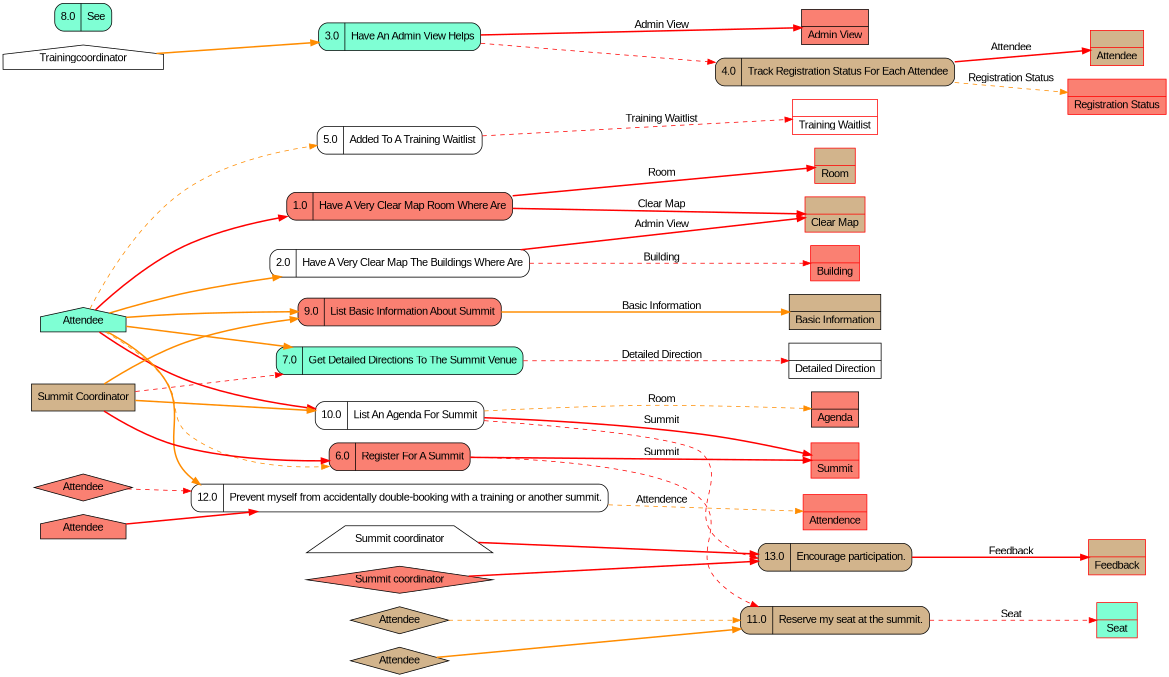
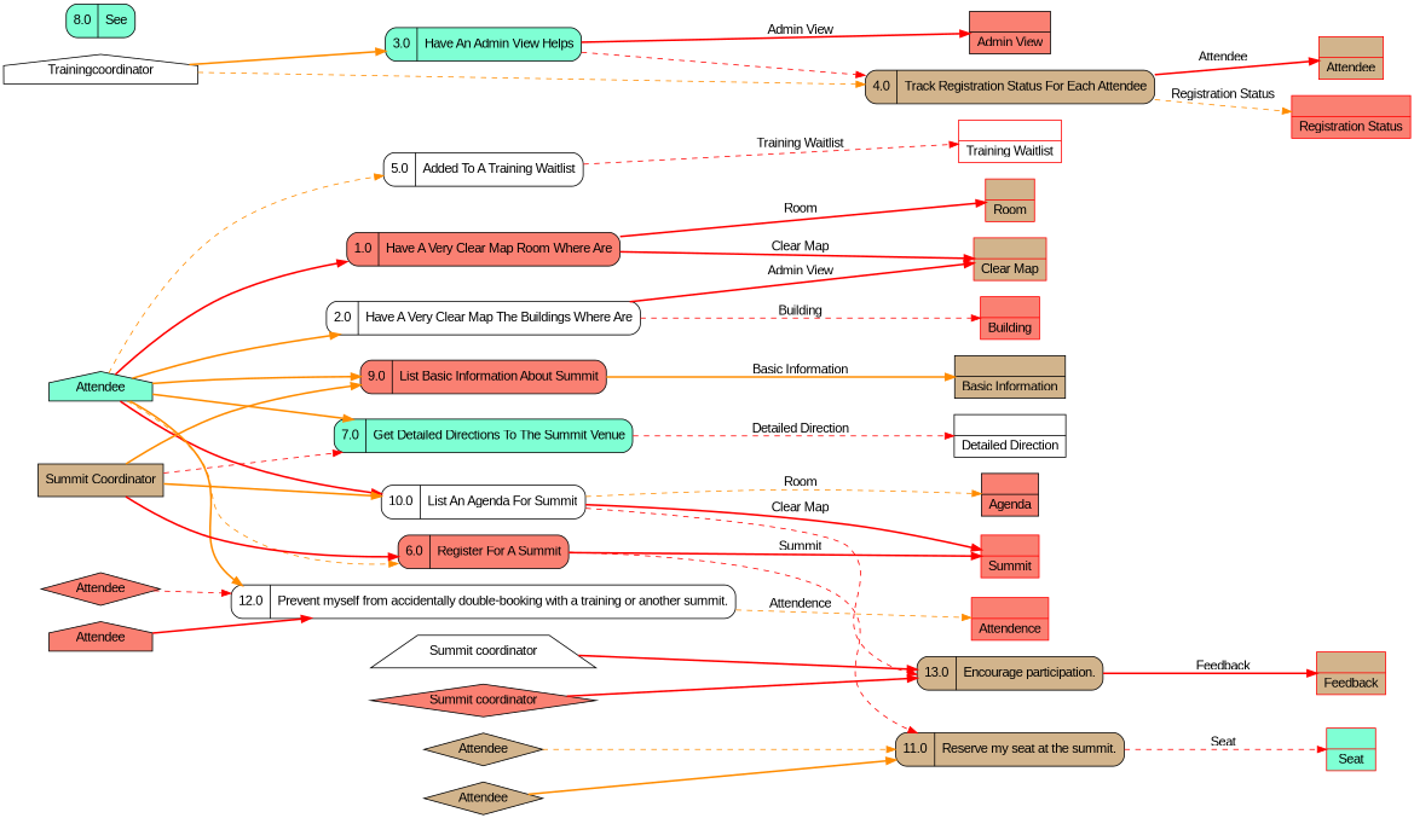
  digraph {
    fontname="Liberation Sans"
    rankdir=LR
    node [fillcolor=salmon fontname="Liberation Sans" shape=record style=filled]
    edge [color=red fontname="Liberation Sans" style=bold]
    n1 [color=red label="<f0>  |<f1> Building "]
    n2 [color=red fillcolor=tan label="<f0>  |<f1> Clear Map "]
    n3 [color=red fillcolor=tan label="<f0>  |<f1> Room "]
    n4 [color=red fillcolor=tan label="<f0>  |<f1> Attendee "]
    n5 [color=red label="<f0>  |<f1> Registration Status "]
    n6 [label="<f0>  |<f1> Admin View "]
    n7 [color=red fillcolor=white label="<f0>  |<f1> Training Waitlist "]
    n8 [color=red label="<f0>  |<f1> Summit "]
    n9 [fillcolor=white label="<f0>  |<f1> Detailed Direction "]
    n10 [fillcolor=tan label="<f0>  |<f1> Basic Information "]
    n11 [label="<f0>  |<f1> Agenda "]
    n12 [fillcolor=aquamarine label=Attendee shape=house]
    n13 [label="{<f0> 1.0|<f1> Have A Very Clear Map Room Where Are }" shape=Mrecord]
    n14 [fillcolor=white label="{<f0> 2.0|<f1> Have A Very Clear Map The Buildings Where Are }" shape=Mrecord]
    n15 [fillcolor=white label="{<f0> 5.0|<f1> Added To A Training Waitlist }" shape=Mrecord]
    n16 [label="{<f0> 6.0|<f1> Register For A Summit }" shape=Mrecord]
    n17 [fillcolor=aquamarine label="{<f0> 7.0|<f1> Get Detailed Directions To The Summit Venue }" shape=Mrecord]
    n18 [label="{<f0> 9.0|<f1> List Basic Information About Summit }" shape=Mrecord]
    n19 [fillcolor=white label="{<f0> 10.0|<f1> List An Agenda For Summit }" shape=Mrecord]
    n20 [fillcolor=white label="{<f0> 12.0|<f1> Prevent myself from accidentally double-booking with a training or another summit. }" shape=Mrecord]
    n21 [fillcolor=tan label="{<f0> 11.0|<f1> Reserve my seat at the summit. }" shape=Mrecord]
    n22 [fillcolor=tan label="{<f0> 13.0|<f1> Encourage participation. }" shape=Mrecord]
    n23 [color=red label="<f0>  |<f1> Attendence "]
    n24 [fillcolor=white label=Trainingcoordinator shape=house]
    n25 [fillcolor=aquamarine label="{<f0> 3.0|<f1> Have An Admin View Helps }" shape=Mrecord]
    n26 [fillcolor=tan label="{<f0> 4.0|<f1> Track Registration Status For Each Attendee }" shape=Mrecord]
    n27 [fillcolor=tan label="Summit Coordinator" shape=box]
    n28 [color=red fillcolor=aquamarine label="<f0>  |<f1> Seat "]
    n29 [fillcolor=aquamarine label="{<f0> 8.0|<f1> See }" shape=Mrecord]
    n30 [color=red fillcolor=tan label="<f0>  |<f1> Feedback "]
    n31 [fillcolor=tan label=Attendee shape=diamond]
    n32 [fillcolor=tan label=Attendee shape=diamond]
    n33 [label=Attendee shape=house]
    n34 [label=Attendee shape=diamond]
    n35 [label="Summit coordinator" shape=diamond]
    n36 [fillcolor=white label="Summit coordinator" shape=trapezium]
    n12 -> n13
    n12 -> n14 [color=darkorange]
    n12 -> n15 [color=darkorange style=dashed]
    n12 -> n16 [color=darkorange style=dashed]
    n12 -> n17 [color=darkorange]
    n12 -> n18 [color=darkorange]
    n12 -> n19
    n12 -> n20 [color=darkorange]
    n13 -> n2 [label="Clear Map"]
    n13 -> n3 [label=Room]
    n14 -> n1 [label=Building style=dashed]
    n14 -> n2 [label="Admin View"]
    n15 -> n7 [label="Training Waitlist" style=dashed]
    n16 -> n8 [label=Summit]
    n16 -> n21 [style=dashed]
    n17 -> n9 [label="Detailed Direction" style=dashed]
    n18 -> n10 [color=darkorange label="Basic Information"]
-   n19 -> n8 [label=Summit]
+   n19 -> n8 [label="Clear Map"]
    n19 -> n11 [color=darkorange label=Room style=dashed]
    n19 -> n22 [style=dashed]
    n20 -> n23 [color=darkorange label=Attendence style=dashed]
    n21 -> n28 [label=Seat style=dashed]
    n22 -> n30 [label=Feedback]
    n24 -> n25 [color=darkorange]
+   n24 -> n26 [color=darkorange style=dashed]
    n25 -> n6 [label="Admin View"]
    n25 -> n26 [style=dashed]
    n26 -> n4 [label=Attendee]
    n26 -> n5 [color=darkorange label="Registration Status" style=dashed]
    n27 -> n16
    n27 -> n17 [style=dashed]
    n27 -> n18 [color=darkorange]
    n27 -> n19 [color=darkorange]
    n31 -> n21 [color=darkorange style=dashed]
    n32 -> n21 [color=darkorange]
    n33 -> n20
    n34 -> n20 [style=dashed]
    n35 -> n22
    n36 -> n22
  }
